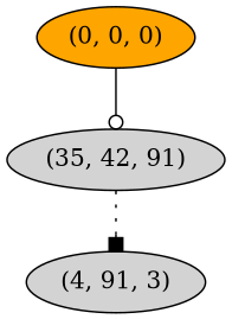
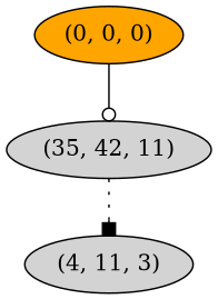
  digraph {
    node [fillcolor=lightgrey style=filled]
    "(0, 0, 0)" [fillcolor=orange]
-   "(35, 42, 11)" [label="(35, 42, 91)"]
-   "(4, 11, 3)" [label="(4, 91, 3)"]
+   "(35, 42, 11)"
+   "(4, 11, 3)"
    "(0, 0, 0)" -> "(35, 42, 11)" [arrowhead=odot style=solid]
    "(35, 42, 11)" -> "(4, 11, 3)" [arrowhead=box style=dotted]
  }
